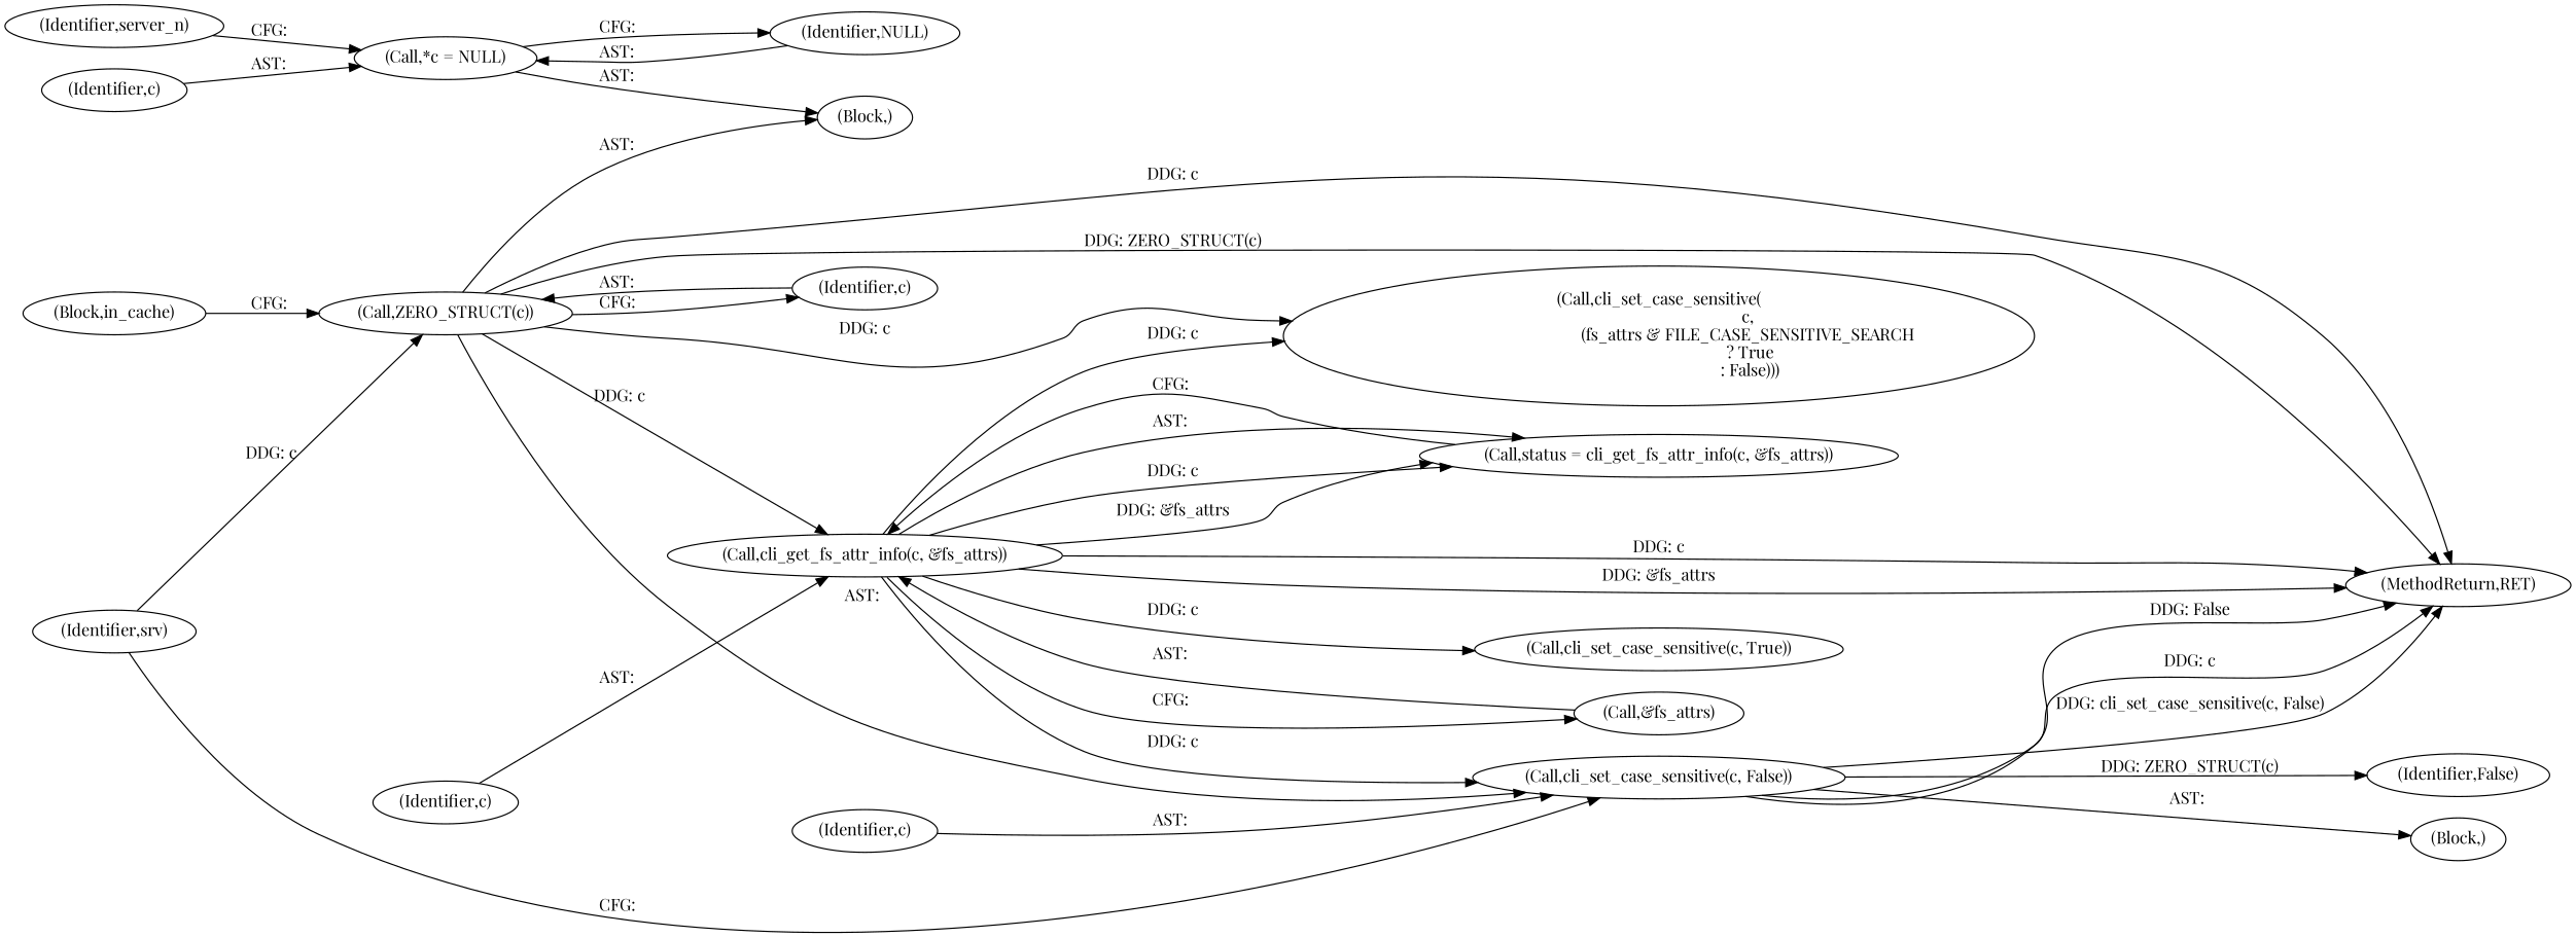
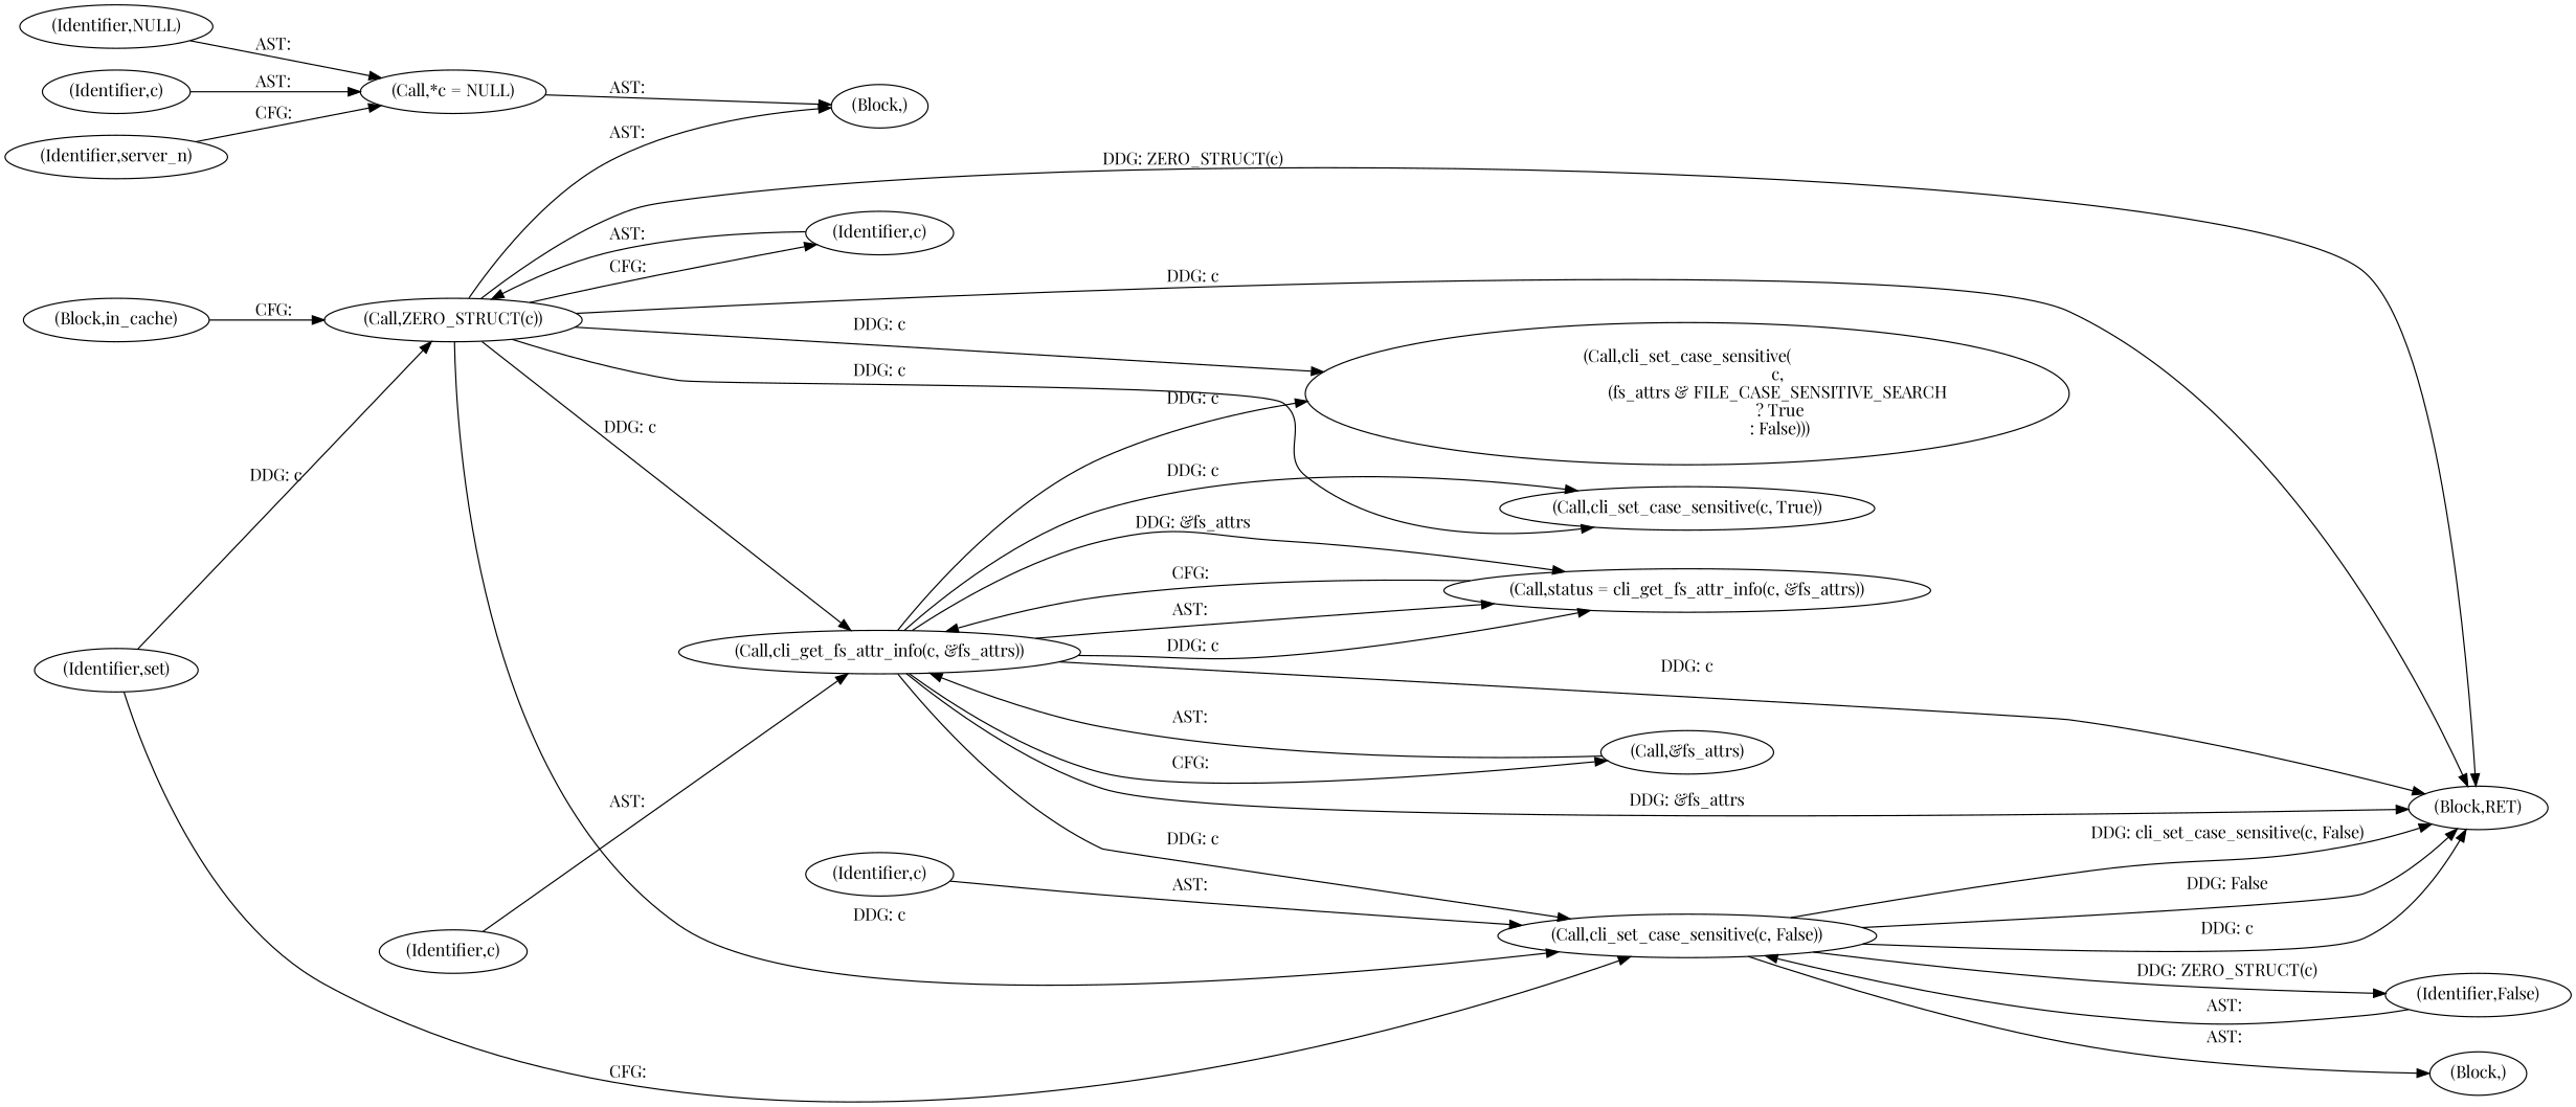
  digraph {
    fontname="Playfair Display"
    rankdir=LR
    node [fontname="Playfair Display"]
    edge [fontname="Playfair Display"]
    n1 [label="(Call,cli_set_case_sensitive(c, False))"]
    n2 [label="(Identifier,False)"]
    n3 [label="(Block,)"]
-   n4 [label="(MethodReturn,RET)"]
+   n4 [label="(Block,RET)"]
    n5 [label="(Call,cli_get_fs_attr_info(c, &fs_attrs))"]
    n6 [label="(Call,cli_set_case_sensitive(c, True))"]
    n7 [label="(Call,&fs_attrs)"]
    n8 [label="(Call,cli_set_case_sensitive(\n                                        c,\n                                        (fs_attrs & FILE_CASE_SENSITIVE_SEARCH\n                                         ? True\n                                         : False)))"]
    n9 [label="(Call,status = cli_get_fs_attr_info(c, &fs_attrs))"]
    n10 [label="(Call,ZERO_STRUCT(c))"]
    n11 [label="(Identifier,c)"]
    n12 [label="(Block,)"]
    n13 [label="(Call,*c = NULL)"]
    n14 [label="(Identifier,NULL)"]
    n15 [label="(Identifier,c)"]
    n16 [label="(Identifier,c)"]
    n17 [label="(Block,in_cache)"]
-   n18 [label="(Identifier,srv)"]
+   n18 [label="(Identifier,set)"]
    n19 [label="(Identifier,server_n)"]
    n20 [label="(Identifier,c)"]
    n1 -> n2 [label="DDG: ZERO_STRUCT(c)"]
    n1 -> n3 [label="AST: "]
    n1 -> n4 [label="DDG: cli_set_case_sensitive(c, False)"]
    n1 -> n4 [label="DDG: False"]
    n1 -> n4 [label="DDG: c"]
+   n2 -> n1 [label="AST: "]
    n5 -> n1 [label="DDG: c"]
    n5 -> n4 [label="DDG: c"]
    n5 -> n4 [label="DDG: &fs_attrs"]
    n5 -> n6 [label="DDG: c"]
    n5 -> n7 [label="CFG: "]
    n5 -> n8 [label="DDG: c"]
    n5 -> n9 [label="AST: "]
    n5 -> n9 [label="DDG: c"]
    n5 -> n9 [label="DDG: &fs_attrs"]
    n7 -> n5 [label="AST: "]
    n9 -> n5 [label="CFG: "]
-   n10 -> n1 [label="AST: "]
+   n10 -> n1 [label="DDG: c"]
    n10 -> n4 [label="DDG: ZERO_STRUCT(c)"]
    n10 -> n4 [label="DDG: c"]
    n10 -> n5 [label="DDG: c"]
+   n10 -> n6 [label="DDG: c"]
    n10 -> n8 [label="DDG: c"]
    n10 -> n11 [label="CFG: "]
    n10 -> n12 [label="AST: "]
    n11 -> n10 [label="AST: "]
    n13 -> n12 [label="AST: "]
-   n13 -> n14 [label="CFG: "]
    n14 -> n13 [label="AST: "]
    n15 -> n13 [label="AST: "]
    n16 -> n5 [label="AST: "]
    n17 -> n10 [label="CFG: "]
    n18 -> n1 [label="CFG: "]
    n18 -> n10 [label="DDG: c"]
    n19 -> n13 [label="CFG: "]
    n20 -> n1 [label="AST: "]
  }
